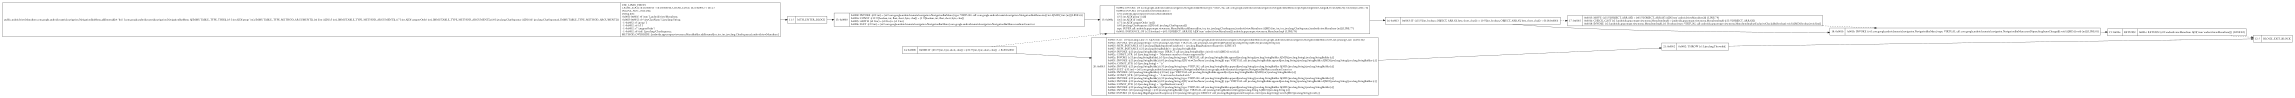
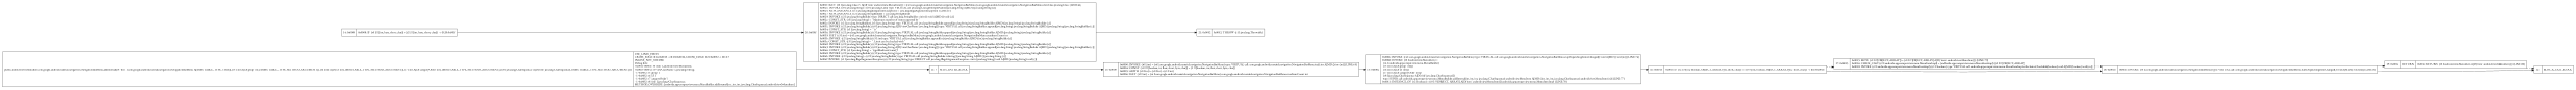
  digraph {
    fontname="EB Garamond"
    rankdir=LR
    node [fontname="EB Garamond" shape=record]
    edge [fontname="EB Garamond"]
    n1 [label="{11\:\ ?|MTH_ENTER_BLOCK\l}"]
    n2 [label="{13\:\ 0x0000|0x0000: INVOKE  (r0 I:int) = (r4 I:com.google.android.material.navigation.NavigationBarMenu) type: VIRTUAL call: com.google.android.material.navigation.NavigationBarMenu.size():int A[MD:():int (m)] (LINE:65)\l0x0004: CONST  (r1 I:??[boolean, int, float, short, byte, char]) = (1 ??[boolean, int, float, short, byte, char]) \l0x0005: ARITH  (r0 I:int) = (r0 I:int) + (r1 I:int) \l0x0006: IGET  (r2 I:int) = (r4 I:com.google.android.material.navigation.NavigationBarMenu) com.google.android.material.navigation.NavigationBarMenu.maxItemCount int \l}"]
    n3 [label="{15\:\ 0x000a|0x000a: INVOKE  (r4 I:com.google.android.material.navigation.NavigationBarMenu) type: VIRTUAL call: com.google.android.material.navigation.NavigationBarMenu.stopDispatchingItemsChanged():void A[MD:():void (m)] (LINE:76)\l0x000d: INVOKE  (r0 I:android.view.MenuItem) = \l  (r4 I:androidx.appcompat.view.menu.MenuBuilder)\l  (r5 I:int A[D('group' int)])\l  (r6 I:int A[D('id' int)])\l  (r7 I:int A[D('categoryOrder' int)])\l  (r8 I:java.lang.CharSequence A[D('title' java.lang.CharSequence)])\l type: SUPER call: androidx.appcompat.view.menu.MenuBuilder.addInternal(int, int, int, java.lang.CharSequence):android.view.MenuItem A[MD:(int, int, int, java.lang.CharSequence):android.view.MenuItem (m)] (LINE:77)\l0x0011: INSTANCE_OF  (r2 I:boolean) = (r0 I:??[OBJECT, ARRAY] A[D('item' android.view.MenuItem)]) androidx.appcompat.view.menu.MenuItemImpl  (LINE:78)\l}"]
    n4 [label="{14\:\ 0x0008|0x0008: IF  (r0 I:??[int, byte, short, char]) \> (r2 I:??[int, byte, short, char])  \-\> B:20:0x001f \l}"]
    n5 [label="{20\:\ 0x001f|0x001f: IGET  (r0 I:java.lang.Class\<?\> A[D('item' android.view.MenuItem)]) = (r4 I:com.google.android.material.navigation.NavigationBarMenu) com.google.android.material.navigation.NavigationBarMenu.viewClass java.lang.Class  (LINE:66)\l0x0021: INVOKE  (r0 I:java.lang.String) = (r0 I:java.lang.Class) type: VIRTUAL call: java.lang.Class.getSimpleName():java.lang.String A[MD:():java.lang.String (c)]\l0x0025: NEW_INSTANCE  (r1 I:java.lang.IllegalArgumentException) =  java.lang.IllegalArgumentException  (LINE:67)\l0x0027: NEW_INSTANCE  (r2 I:java.lang.StringBuilder) =  java.lang.StringBuilder \l0x0029: INVOKE  (r2 I:java.lang.StringBuilder) type: DIRECT call: java.lang.StringBuilder.\<init\>():void A[MD:():void (c)]\l0x002c: CONST_STR  (r3 I:java.lang.String) =  \"Maximum number of items supported by \" \l0x002e: INVOKE  (r2 I:java.lang.StringBuilder), (r3 I:java.lang.String) type: VIRTUAL call: java.lang.StringBuilder.append(java.lang.String):java.lang.StringBuilder A[MD:(java.lang.String):java.lang.StringBuilder (c)]\l0x0031: INVOKE  (r2 I:java.lang.StringBuilder), (r0 I:java.lang.String A[D('viewClassName' java.lang.String)]) type: VIRTUAL call: java.lang.StringBuilder.append(java.lang.String):java.lang.StringBuilder A[MD:(java.lang.String):java.lang.StringBuilder (c)]\l0x0034: CONST_STR  (r3 I:java.lang.String) =  \" is \" \l0x0036: INVOKE  (r2 I:java.lang.StringBuilder), (r3 I:java.lang.String) type: VIRTUAL call: java.lang.StringBuilder.append(java.lang.String):java.lang.StringBuilder A[MD:(java.lang.String):java.lang.StringBuilder (c)]\l0x0039: IGET  (r3 I:int) = (r4 I:com.google.android.material.navigation.NavigationBarMenu) com.google.android.material.navigation.NavigationBarMenu.maxItemCount int \l0x003b: INVOKE  (r2 I:java.lang.StringBuilder), (r3 I:int) type: VIRTUAL call: java.lang.StringBuilder.append(int):java.lang.StringBuilder A[MD:(int):java.lang.StringBuilder (c)]\l0x003e: CONST_STR  (r3 I:java.lang.String) =  \". Limit can be checked with \" \l0x0040: INVOKE  (r2 I:java.lang.StringBuilder), (r3 I:java.lang.String) type: VIRTUAL call: java.lang.StringBuilder.append(java.lang.String):java.lang.StringBuilder A[MD:(java.lang.String):java.lang.StringBuilder (c)]\l0x0043: INVOKE  (r2 I:java.lang.StringBuilder), (r0 I:java.lang.String A[D('viewClassName' java.lang.String)]) type: VIRTUAL call: java.lang.StringBuilder.append(java.lang.String):java.lang.StringBuilder A[MD:(java.lang.String):java.lang.StringBuilder (c)]\l0x0046: CONST_STR  (r3 I:java.lang.String) =  \"#getMaxItemCount()\" \l0x0048: INVOKE  (r2 I:java.lang.StringBuilder), (r3 I:java.lang.String) type: VIRTUAL call: java.lang.StringBuilder.append(java.lang.String):java.lang.StringBuilder A[MD:(java.lang.String):java.lang.StringBuilder (c)]\l0x004b: INVOKE  (r2 I:java.lang.String) = (r2 I:java.lang.StringBuilder) type: VIRTUAL call: java.lang.StringBuilder.toString():java.lang.String A[MD:():java.lang.String (c)]\l0x004f: INVOKE  (r1 I:java.lang.IllegalArgumentException), (r2 I:java.lang.String) type: DIRECT call: java.lang.IllegalArgumentException.\<init\>(java.lang.String):void A[MD:(java.lang.String):void (c)]\l}"]
    n6 [label="{16\:\ 0x0013|0x0013: IF  (r2 I:??[int, boolean, OBJECT, ARRAY, byte, short, char]) == (0 ??[int, boolean, OBJECT, ARRAY, byte, short, char])  \-\> B:18:0x001b \l}"]
    n7 [label="{21\:\ 0x0052|0x0052: THROW  (r1 I:java.lang.Throwable) \l}"]
    n8 [label="{17\:\ 0x0015|0x0015: MOVE  (r2 I:??[OBJECT, ARRAY]) = (r0 I:??[OBJECT, ARRAY] A[D('item' android.view.MenuItem)])  (LINE:79)\l0x0016: CHECK_CAST (r2 I:androidx.appcompat.view.menu.MenuItemImpl) = (androidx.appcompat.view.menu.MenuItemImpl) (r2 I:??[OBJECT, ARRAY]) \l0x0018: INVOKE  (r2 I:androidx.appcompat.view.menu.MenuItemImpl), (r1 I:boolean) type: VIRTUAL call: androidx.appcompat.view.menu.MenuItemImpl.setExclusiveCheckable(boolean):void A[MD:(boolean):void (m)]\l}"]
    n9 [label="{18\:\ 0x001b|0x001b: INVOKE  (r4 I:com.google.android.material.navigation.NavigationBarMenu) type: VIRTUAL call: com.google.android.material.navigation.NavigationBarMenu.startDispatchingItemsChanged():void A[MD:():void (m)] (LINE:81)\l}"]
    n10 [label="{19\:\ 0x001e|RETURN\l|0x001e: RETURN  (r0 I:android.view.MenuItem A[D('item' android.view.MenuItem)])  (LINE:82)\l}"]
    n11 [label="{12\:\ ?|BLOCK_EXIT_BLOCK\l}"]
    n12 [label="{public android.view.MenuItem com.google.android.material.navigation.NavigationBarMenu.addInternal((r4 'this' I:com.google.android.material.navigation.NavigationBarMenu A[IMMUTABLE_TYPE, THIS]), (r5 I:int A[D('group' int), IMMUTABLE_TYPE, METHOD_ARGUMENT]), (r6 I:int A[D('id' int), IMMUTABLE_TYPE, METHOD_ARGUMENT]), (r7 I:int A[D('categoryOrder' int), IMMUTABLE_TYPE, METHOD_ARGUMENT]), (r8 I:java.lang.CharSequence A[D('title' java.lang.CharSequence), IMMUTABLE_TYPE, METHOD_ARGUMENT]))  | USE_LINES_HINTS\lCROSS_EDGE: B:16:0x0013 \-\> B:18:0x001b, CROSS_EDGE: B:21:0x0052 \-\> B:12:?\lINLINE_NOT_NEEDED\lDebug Info:\l  0x0011\-0x001f: r0 'item' Landroid\/view\/MenuItem;\l  0x0025\-0x0052: r0 'viewClassName' Ljava\/lang\/String;\l  \-1 \-0x0052: r5 'group' I\l  \-1 \-0x0052: r6 'id' I\l  \-1 \-0x0052: r7 'categoryOrder' I\l  \-1 \-0x0052: r8 'title' Ljava\/lang\/CharSequence;\lMETHOD_OVERRIDE: [androidx.appcompat.view.menu.MenuBuilder.addInternal(int, int, int, java.lang.CharSequence):android.view.MenuItem]\l}"]
    n1 -> n2
    n2 -> n3
    n3 -> n6
-   n4 -> n3 [style=dashed]
    n4 -> n5
    n5 -> n7
    n6 -> n8 [style=dashed]
    n6 -> n9
-   n7 -> n11
+   n9 -> n11
    n8 -> n9 [style=dashed]
    n9 -> n10
    n10 -> n11 [style=dashed]
    n12 -> n1
  }
